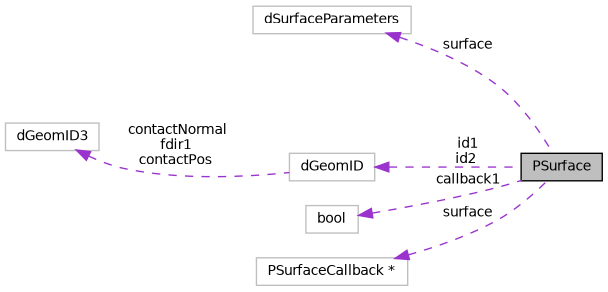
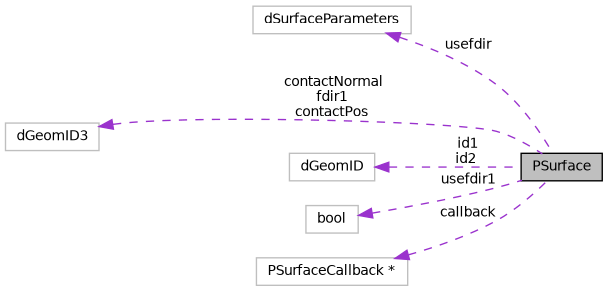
  digraph {
    rankdir=LR
    node [color=grey75 fillcolor=white fontname=Helvetica fontsize=10 shape=record style=filled]
    edge [color=darkorchid3 dir=back fontname=Helvetica fontsize=10 labelfontname=Helvetica labelfontsize=10 style=dashed]
    n1 [color=black fillcolor=grey75 fontcolor=black height=0.2 label=PSurface width=0.4]
    n2 [height=0.2 label=dSurfaceParameters width=0.4]
    n3 [height=0.2 label=dGeomID3 width=0.4]
    n4 [height=0.2 label=bool width=0.4]
    n5 [height=0.2 label="PSurfaceCallback *" width=0.4]
    n6 [height=0.2 label=dGeomID width=0.4]
-   n2 -> n1 [label=" surface"]
-   n3 -> n6 [label=" contactNormal\nfdir1\ncontactPos"]
-   n4 -> n1 [label=" callback1"]
-   n5 -> n1 [label=" surface"]
+   n2 -> n1 [label=" usefdir"]
+   n3 -> n1 [label=" contactNormal\nfdir1\ncontactPos"]
+   n4 -> n1 [label=" usefdir1"]
+   n5 -> n1 [label=" callback"]
    n6 -> n1 [label=" id1\nid2"]
  }
